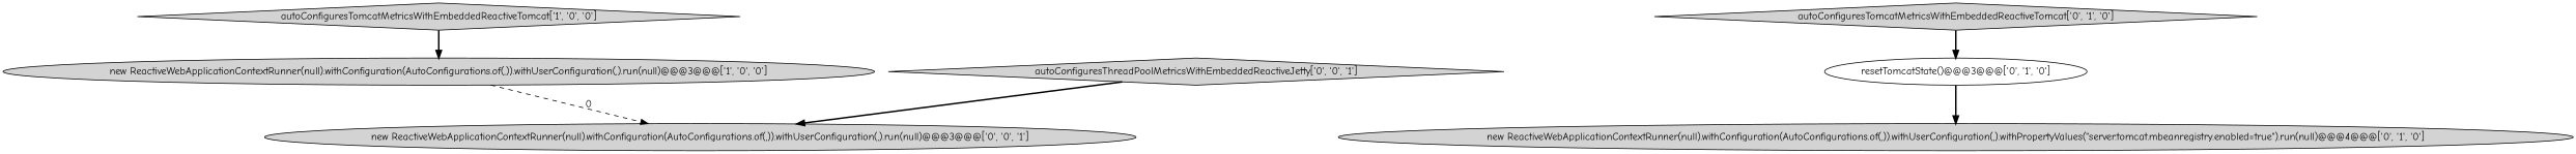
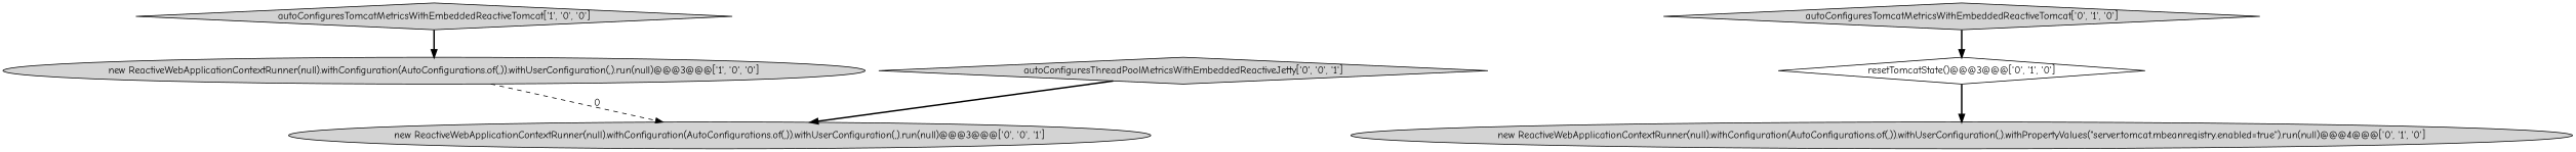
  digraph {
    fontname="Comic Neue"
    node [fillcolor=lightgray shape=ellipse style=filled fontname="Comic Neue"]
    edge [style=bold fontname="Comic Neue"]
    n1 [label="autoConfiguresTomcatMetricsWithEmbeddedReactiveTomcat['1', '0', '0']" shape=diamond]
    n2 [label="new ReactiveWebApplicationContextRunner(null).withConfiguration(AutoConfigurations.of(,)).withUserConfiguration(,).run(null)@@@3@@@['1', '0', '0']"]
-   n3 [fillcolor=white label="resetTomcatState()@@@3@@@['0', '1', '0']"]
+   n3 [fillcolor=white label="resetTomcatState()@@@3@@@['0', '1', '0']" shape=diamond]
    n4 [label="new ReactiveWebApplicationContextRunner(null).withConfiguration(AutoConfigurations.of(,)).withUserConfiguration(,).withPropertyValues(\"server.tomcat.mbeanregistry.enabled=true\").run(null)@@@4@@@['0', '1', '0']"]
    n5 [label="new ReactiveWebApplicationContextRunner(null).withConfiguration(AutoConfigurations.of(,)).withUserConfiguration(,).run(null)@@@3@@@['0', '0', '1']"]
    n6 [label="autoConfiguresThreadPoolMetricsWithEmbeddedReactiveJetty['0', '0', '1']" shape=diamond]
    n7 [label="autoConfiguresTomcatMetricsWithEmbeddedReactiveTomcat['0', '1', '0']" shape=diamond]
    n1 -> n2
    n2 -> n5 [label=0 style=dashed]
    n3 -> n4
    n6 -> n5
    n7 -> n3
  }
